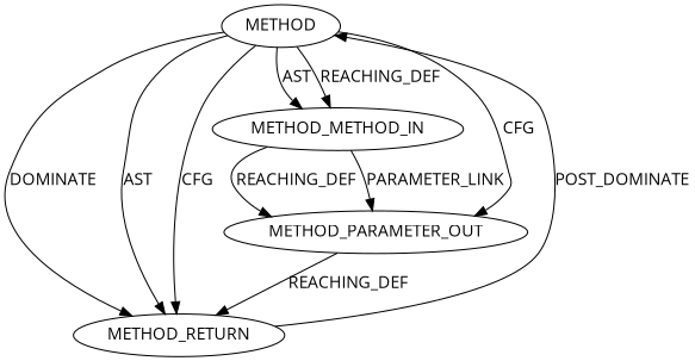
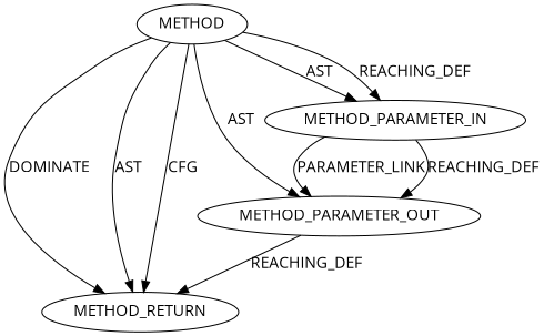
  digraph {
    fontname="Open Sans"
    node [CODE=p1 NAME=p1 ORDER=1 fontname="Open Sans" EVALUATION_STRATEGY=BY_VALUE TYPE_FULL_NAME=ANY]
    edge [fontname="Open Sans"]
    n1 [AST_PARENT_FULL_NAME="<global>" AST_PARENT_TYPE=NAMESPACE_BLOCK CODE="<empty>" FILENAME="<empty>" FULL_NAME=spin_unlock_bh IS_EXTERNAL=true NAME=spin_unlock_bh ORDER=0 label=METHOD EVALUATION_STRATEGY="" TYPE_FULL_NAME=""]
    n2 [INDEX=1 IS_VARIADIC=false label=METHOD_PARAMETER_OUT]
    n3 [CODE=RET ORDER=2 label=METHOD_RETURN NAME=""]
-   n4 [INDEX=1 IS_VARIADIC=false label=METHOD_METHOD_IN]
-   n1 -> n2 [label=CFG]
+   n4 [INDEX=1 IS_VARIADIC=false label=METHOD_PARAMETER_IN]
+   n1 -> n2 [label=AST]
    n1 -> n3 [label=DOMINATE]
    n1 -> n3 [label=AST]
    n1 -> n3 [label=CFG]
    n1 -> n4 [label=AST]
    n1 -> n4 [label=REACHING_DEF]
    n2 -> n3 [VARIABLE=p1 label=REACHING_DEF]
-   n3 -> n1 [label=POST_DOMINATE]
    n4 -> n2 [label=PARAMETER_LINK]
    n4 -> n2 [VARIABLE=p1 label=REACHING_DEF]
  }
